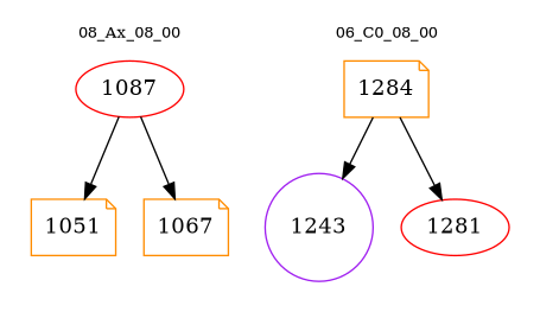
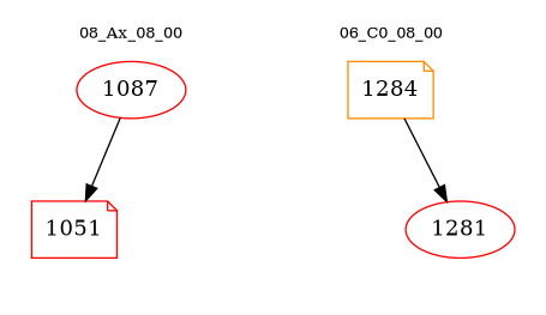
  digraph {
    node [color=red shape=note]
    edge [color=black]
    n1 [label=1087 shape=ellipse]
-   n2 [color=darkorange label=1051]
-   n3 [color=darkorange label=1067]
+   n2 [label=1051]
    n4 [color=darkorange label=1284]
-   n5 [color=purple label=1243 shape=circle]
    n6 [label=1281 shape=ellipse]
    subgraph cluster_1 {
      color=white
      fontsize=10
      label="08_Ax_08_00"
      n1
      n2
-     n3
    }
    subgraph cluster_2 {
      color=white
      fontsize=10
      label="06_C0_08_00"
      n4
-     n5
      n6
    }
    n1 -> n2
-   n1 -> n3
-   n4 -> n5
    n4 -> n6
  }
